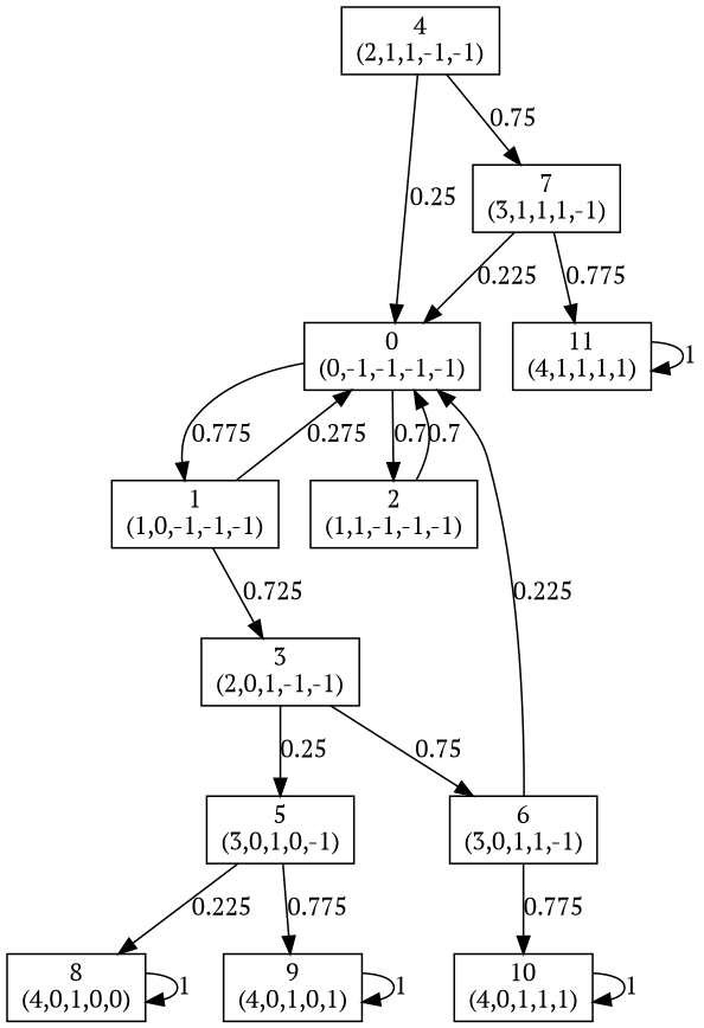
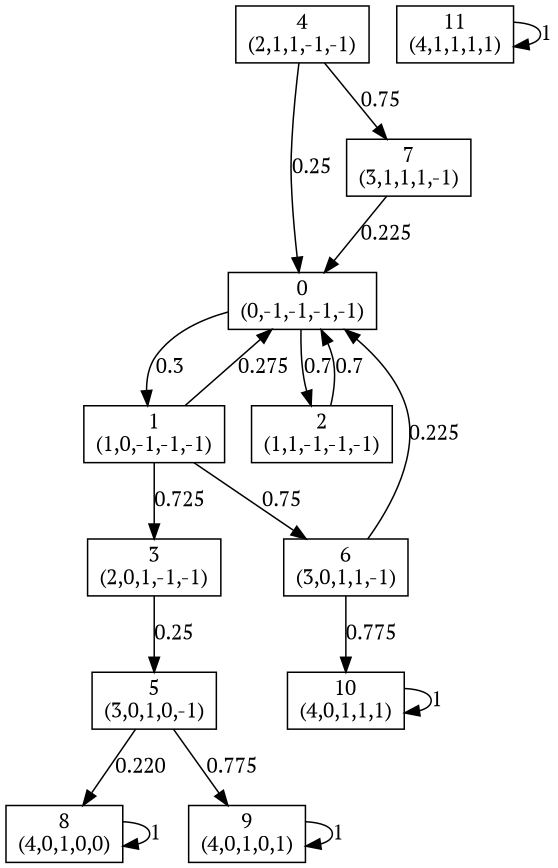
  digraph {
    fontname="PT Serif"
    node [fontname="PT Serif" shape=box]
    edge [fontname="PT Serif"]
    n1 [label="0\n(0,-1,-1,-1,-1)"]
    n2 [label="1\n(1,0,-1,-1,-1)"]
    n3 [label="2\n(1,1,-1,-1,-1)"]
    n4 [label="3\n(2,0,1,-1,-1)"]
    n5 [label="5\n(3,0,1,0,-1)"]
    n6 [label="6\n(3,0,1,1,-1)"]
    n7 [label="4\n(2,1,1,-1,-1)"]
    n8 [label="7\n(3,1,1,1,-1)"]
    n9 [label="8\n(4,0,1,0,0)"]
    n10 [label="9\n(4,0,1,0,1)"]
    n11 [label="10\n(4,0,1,1,1)"]
    n12 [label="11\n(4,1,1,1,1)"]
-   n1 -> n2 [label=0.775]
+   n1 -> n2 [label=0.3]
    n1 -> n3 [label=0.7]
    n2 -> n1 [label=0.275]
    n2 -> n4 [label=0.725]
    n3 -> n1 [label=0.7]
    n4 -> n5 [label=0.25]
-   n4 -> n6 [label=0.75]
-   n5 -> n9 [label=0.225]
+   n2 -> n6 [label=0.75]
+   n5 -> n9 [label=0.220]
    n5 -> n10 [label=0.775]
    n6 -> n1 [label=0.225]
    n6 -> n11 [label=0.775]
    n7 -> n1 [label=0.25]
    n7 -> n8 [label=0.75]
    n8 -> n1 [label=0.225]
-   n8 -> n12 [label=0.775]
    n9 -> n9 [label=1]
    n10 -> n10 [label=1]
    n11 -> n11 [label=1]
    n12 -> n12 [label=1]
  }
